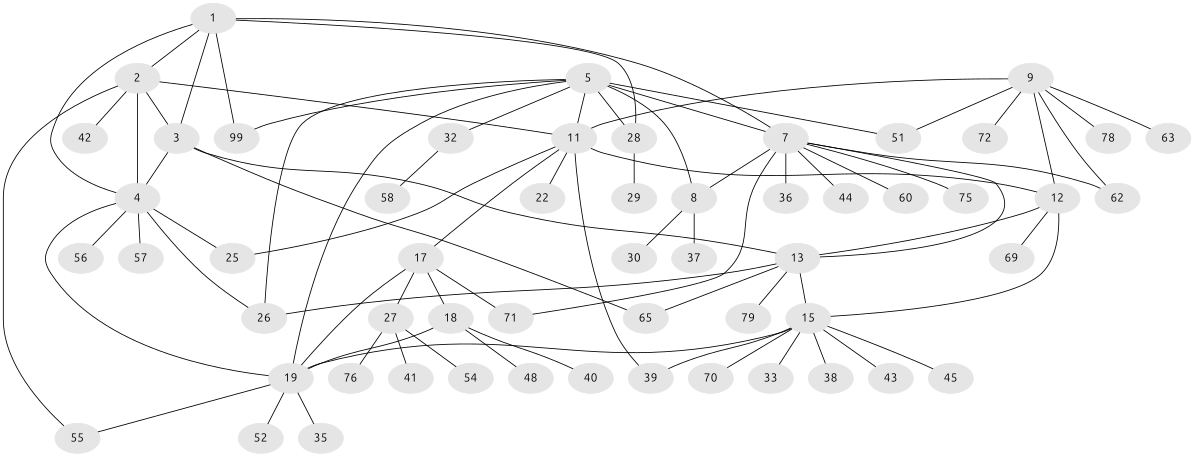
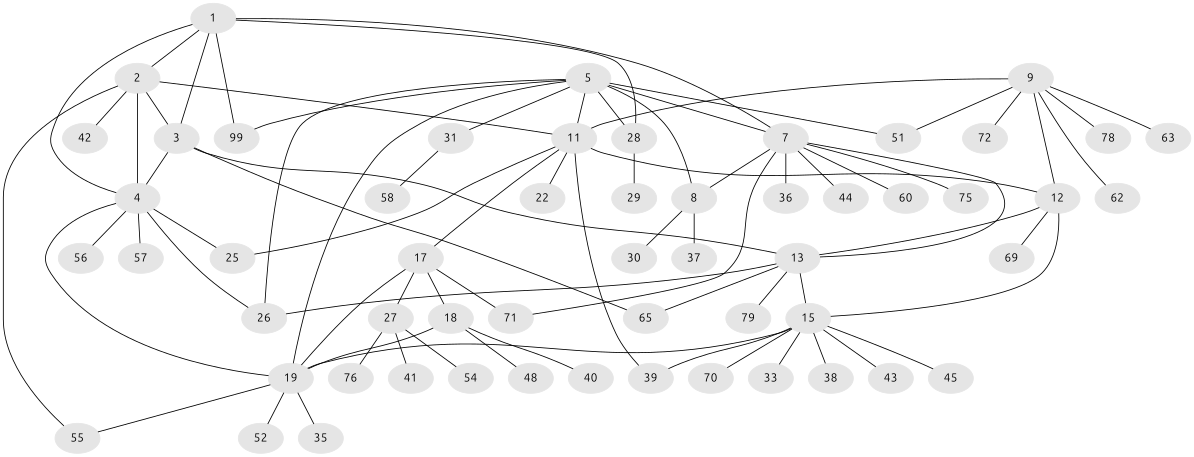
  graph {
    fontname=Ubuntu
    node [color=gray90 fontname=Ubuntu style=filled]
    edge [fontname=Ubuntu]
    1 [super="+24"]
    2 [super="+78"]
    3 [super="+21"]
    4 [super="+74"]
    7 [super="+50"]
    28
    n7 [label=99]
    11 [super="+47"]
    42 [super="+64"]
    55 [super="+68"]
    13 [super="+67"]
    65 [super="+66"]
    19 [super="+20"]
    25 [super="+32"]
    26 [super="+41"]
    56
    57
    8 [super="+46"]
    36
    44
    60 [super="+61"]
    62
    71 [super="+80"]
    75
    29
    12 [super="+14"]
    17
    22 [super="+73"]
    39 [super="+53"]
    15 [super="+16"]
    79
    35
    52
    5 [super="+6"]
-   31 [label=32]
+   31
    51
    30
    37
    58
    9 [super="+10"]
    63
    72
    n43 [label=78]
    69
    18 [super="+23"]
    27 [super="+34"]
    33
    38
    43
    45
    70
    40
    48
    n54 [label=41]
    54
    76
    1 -- 2
    1 -- 3
    1 -- 4
    1 -- 7
    1 -- 28
    1 -- n7
    2 -- 3
    2 -- 4
    2 -- 11
    2 -- 42
    2 -- 55
    3 -- 4
    3 -- 13
    3 -- 65
    4 -- 19
    4 -- 25
    4 -- 26
    4 -- 56
    4 -- 57
    7 -- 13
    7 -- 8
    7 -- 36
    7 -- 44
    7 -- 60
-   7 -- 62
    7 -- 71
    7 -- 75
    28 -- 29
    11 -- 25
    11 -- 12
    11 -- 17
    11 -- 22
    11 -- 39
    13 -- 65
    13 -- 26
    13 -- 15 [weight=2]
    13 -- 79
    19 -- 55
    19 -- 35
    19 -- 52
    8 -- 30
    8 -- 37
    12 -- 13
    12 -- 15 [weight=2]
    12 -- 69
    17 -- 19 [weight=2]
    17 -- 71
    17 -- 18
    17 -- 27
    15 -- 19
    15 -- 39
    15 -- 33
    15 -- 38
    15 -- 43
    15 -- 45
    15 -- 70
    5 -- 7 [weight=2]
    5 -- 28
    5 -- n7
    5 -- 11
    5 -- 19
    5 -- 26
    5 -- 8 [weight=2]
    5 -- 31
    5 -- 51
    31 -- 58
    9 -- 11 [weight=2]
    9 -- 62
    9 -- 12 [weight=2]
    9 -- 51
    9 -- 63
    9 -- 72
    9 -- n43
    18 -- 19 [weight=2]
    18 -- 40
    18 -- 48
    27 -- n54
    27 -- 54
    27 -- 76
  }
